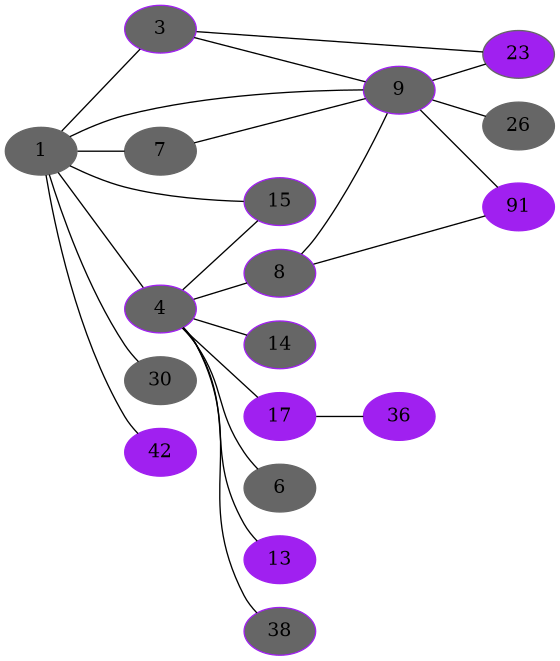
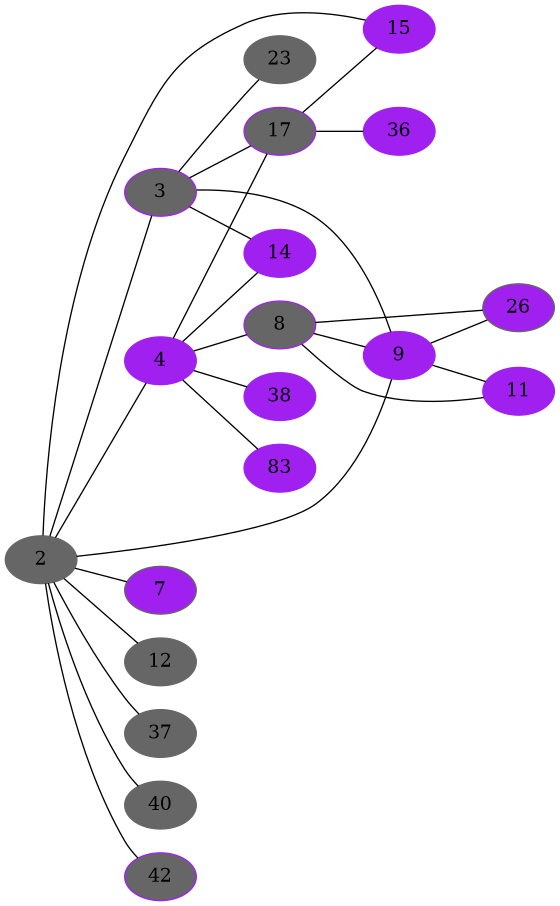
  graph {
    rankdir=LR
    node [color=purple style=filled]
-   1 [color=gray40 super="+2"]
+   1 [color=gray40 super="+2" label=2]
    3 [fillcolor=gray40 super="+34+51"]
-   4 [super="+5" fillcolor=gray40]
-   7 [color=gray40 super="+37"]
-   9 [super="+24+46+20+19" fillcolor=gray40]
-   15 [super="+25" fillcolor=gray40]
-   30 [color=gray40]
-   42
-   14 [fillcolor=gray40]
-   17 [super="+43"]
-   23 [color=gray40 super="+41+47" fillcolor=purple]
-   6 [color=gray40]
+   4 [super="+5"]
+   7 [color=gray40 super="+37" fillcolor=purple]
+   9 [super="+24+46+20+19"]
+   12 [color=gray40 super="+21"]
+   15 [super="+25"]
+   30 [color=gray40 label=37]
+   40 [color=gray40 super="+44"]
+   42 [fillcolor=gray40]
+   14
+   17 [super="+43" fillcolor=gray40]
+   23 [color=gray40 super="+41+47"]
    8 [fillcolor=gray40 super="+10+50+16+22+27"]
-   13
-   38 [fillcolor=gray40]
-   11 [super="+32" label=91]
-   26 [color=gray40 super="+49"]
+   13 [label=83]
+   38
+   11 [super="+32"]
+   26 [color=gray40 super="+49" fillcolor=purple]
    n20 [label=36]
    1 -- 3 [weight=2]
    1 -- 4
    1 -- 7 [weight=2]
    1 -- 9 [weight=2]
+   1 -- 12
    1 -- 15
    1 -- 30
+   1 -- 40
    1 -- 42
    3 -- 9
+   3 -- 14
+   3 -- 17 [weight=2]
    3 -- 23
-   4 -- 15
+   17 -- 15
    4 -- 14
    4 -- 17
-   4 -- 6
    4 -- 8
    4 -- 13
    4 -- 38
-   7 -- 9
-   9 -- 23 [weight=2]
    9 -- 11
    9 -- 26
    17 -- n20
    8 -- 9
    8 -- 11
+   8 -- 26
  }
